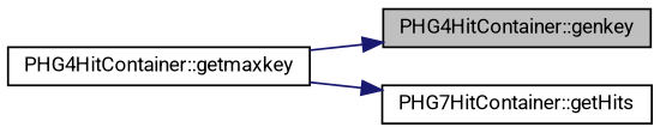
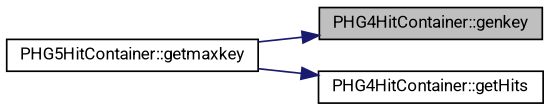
  digraph {
    fontname=Roboto
    rankdir=LR
    node [color=black fontname=Roboto fontsize=10 shape=record]
    edge [color=midnightblue fontname=Roboto fontsize=10 labelfontname=FreeSans labelfontsize=10 style=solid]
    n1 [fillcolor=grey75 fontcolor=black height=0.2 label="PHG4HitContainer::genkey" style=filled width=0.4]
-   n2 [height=0.2 label="PHG4HitContainer::getmaxkey" width=0.4]
-   n3 [height=0.2 label="PHG7HitContainer::getHits" width=0.4]
+   n2 [height=0.2 label="PHG5HitContainer::getmaxkey" width=0.4]
+   n3 [height=0.2 label="PHG4HitContainer::getHits" width=0.4]
    n2 -> n1
    n2 -> n3
  }
